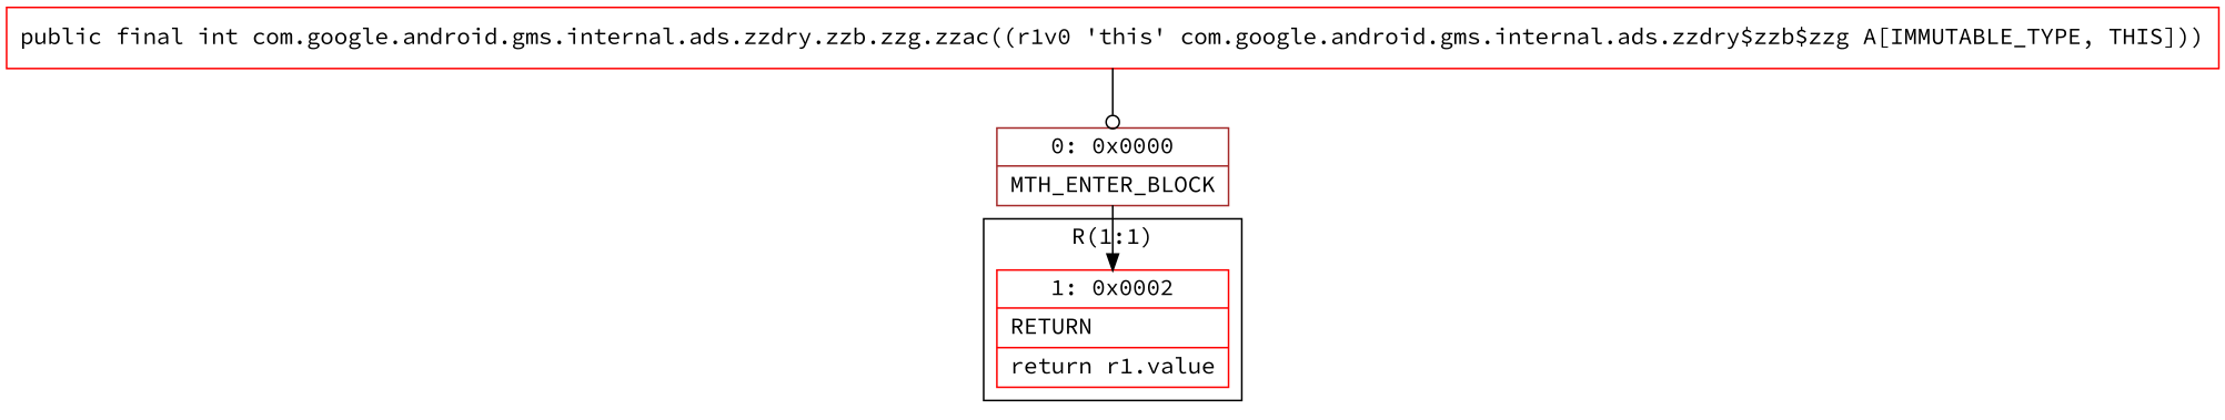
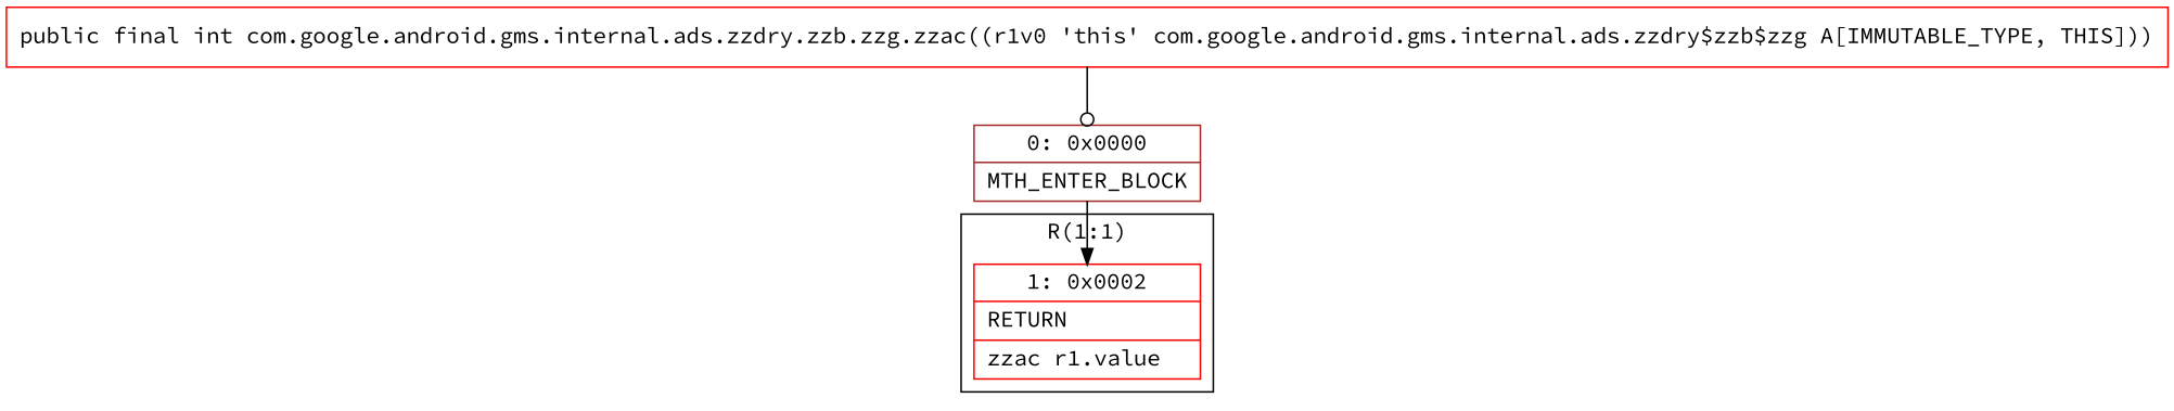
  digraph {
    fontname="Source Code Pro"
    node [color=red shape=record fontname="Source Code Pro"]
    edge [fontname="Source Code Pro"]
-   n1 [label="{1\:\ 0x0002|RETURN\l|return r1.value\l}"]
+   n1 [label="{1\:\ 0x0002|RETURN\l|zzac r1.value\l}"]
    n2 [color=brown label="{0\:\ 0x0000|MTH_ENTER_BLOCK\l}"]
    n3 [label="{public final int com.google.android.gms.internal.ads.zzdry.zzb.zzg.zzac((r1v0 'this' com.google.android.gms.internal.ads.zzdry$zzb$zzg A[IMMUTABLE_TYPE, THIS])) }"]
    subgraph cluster_1 {
      label="R(1:1)"
      n1
    }
    n2 -> n1 [arrowhead=normal]
    n3 -> n2 [arrowhead=odot]
  }
